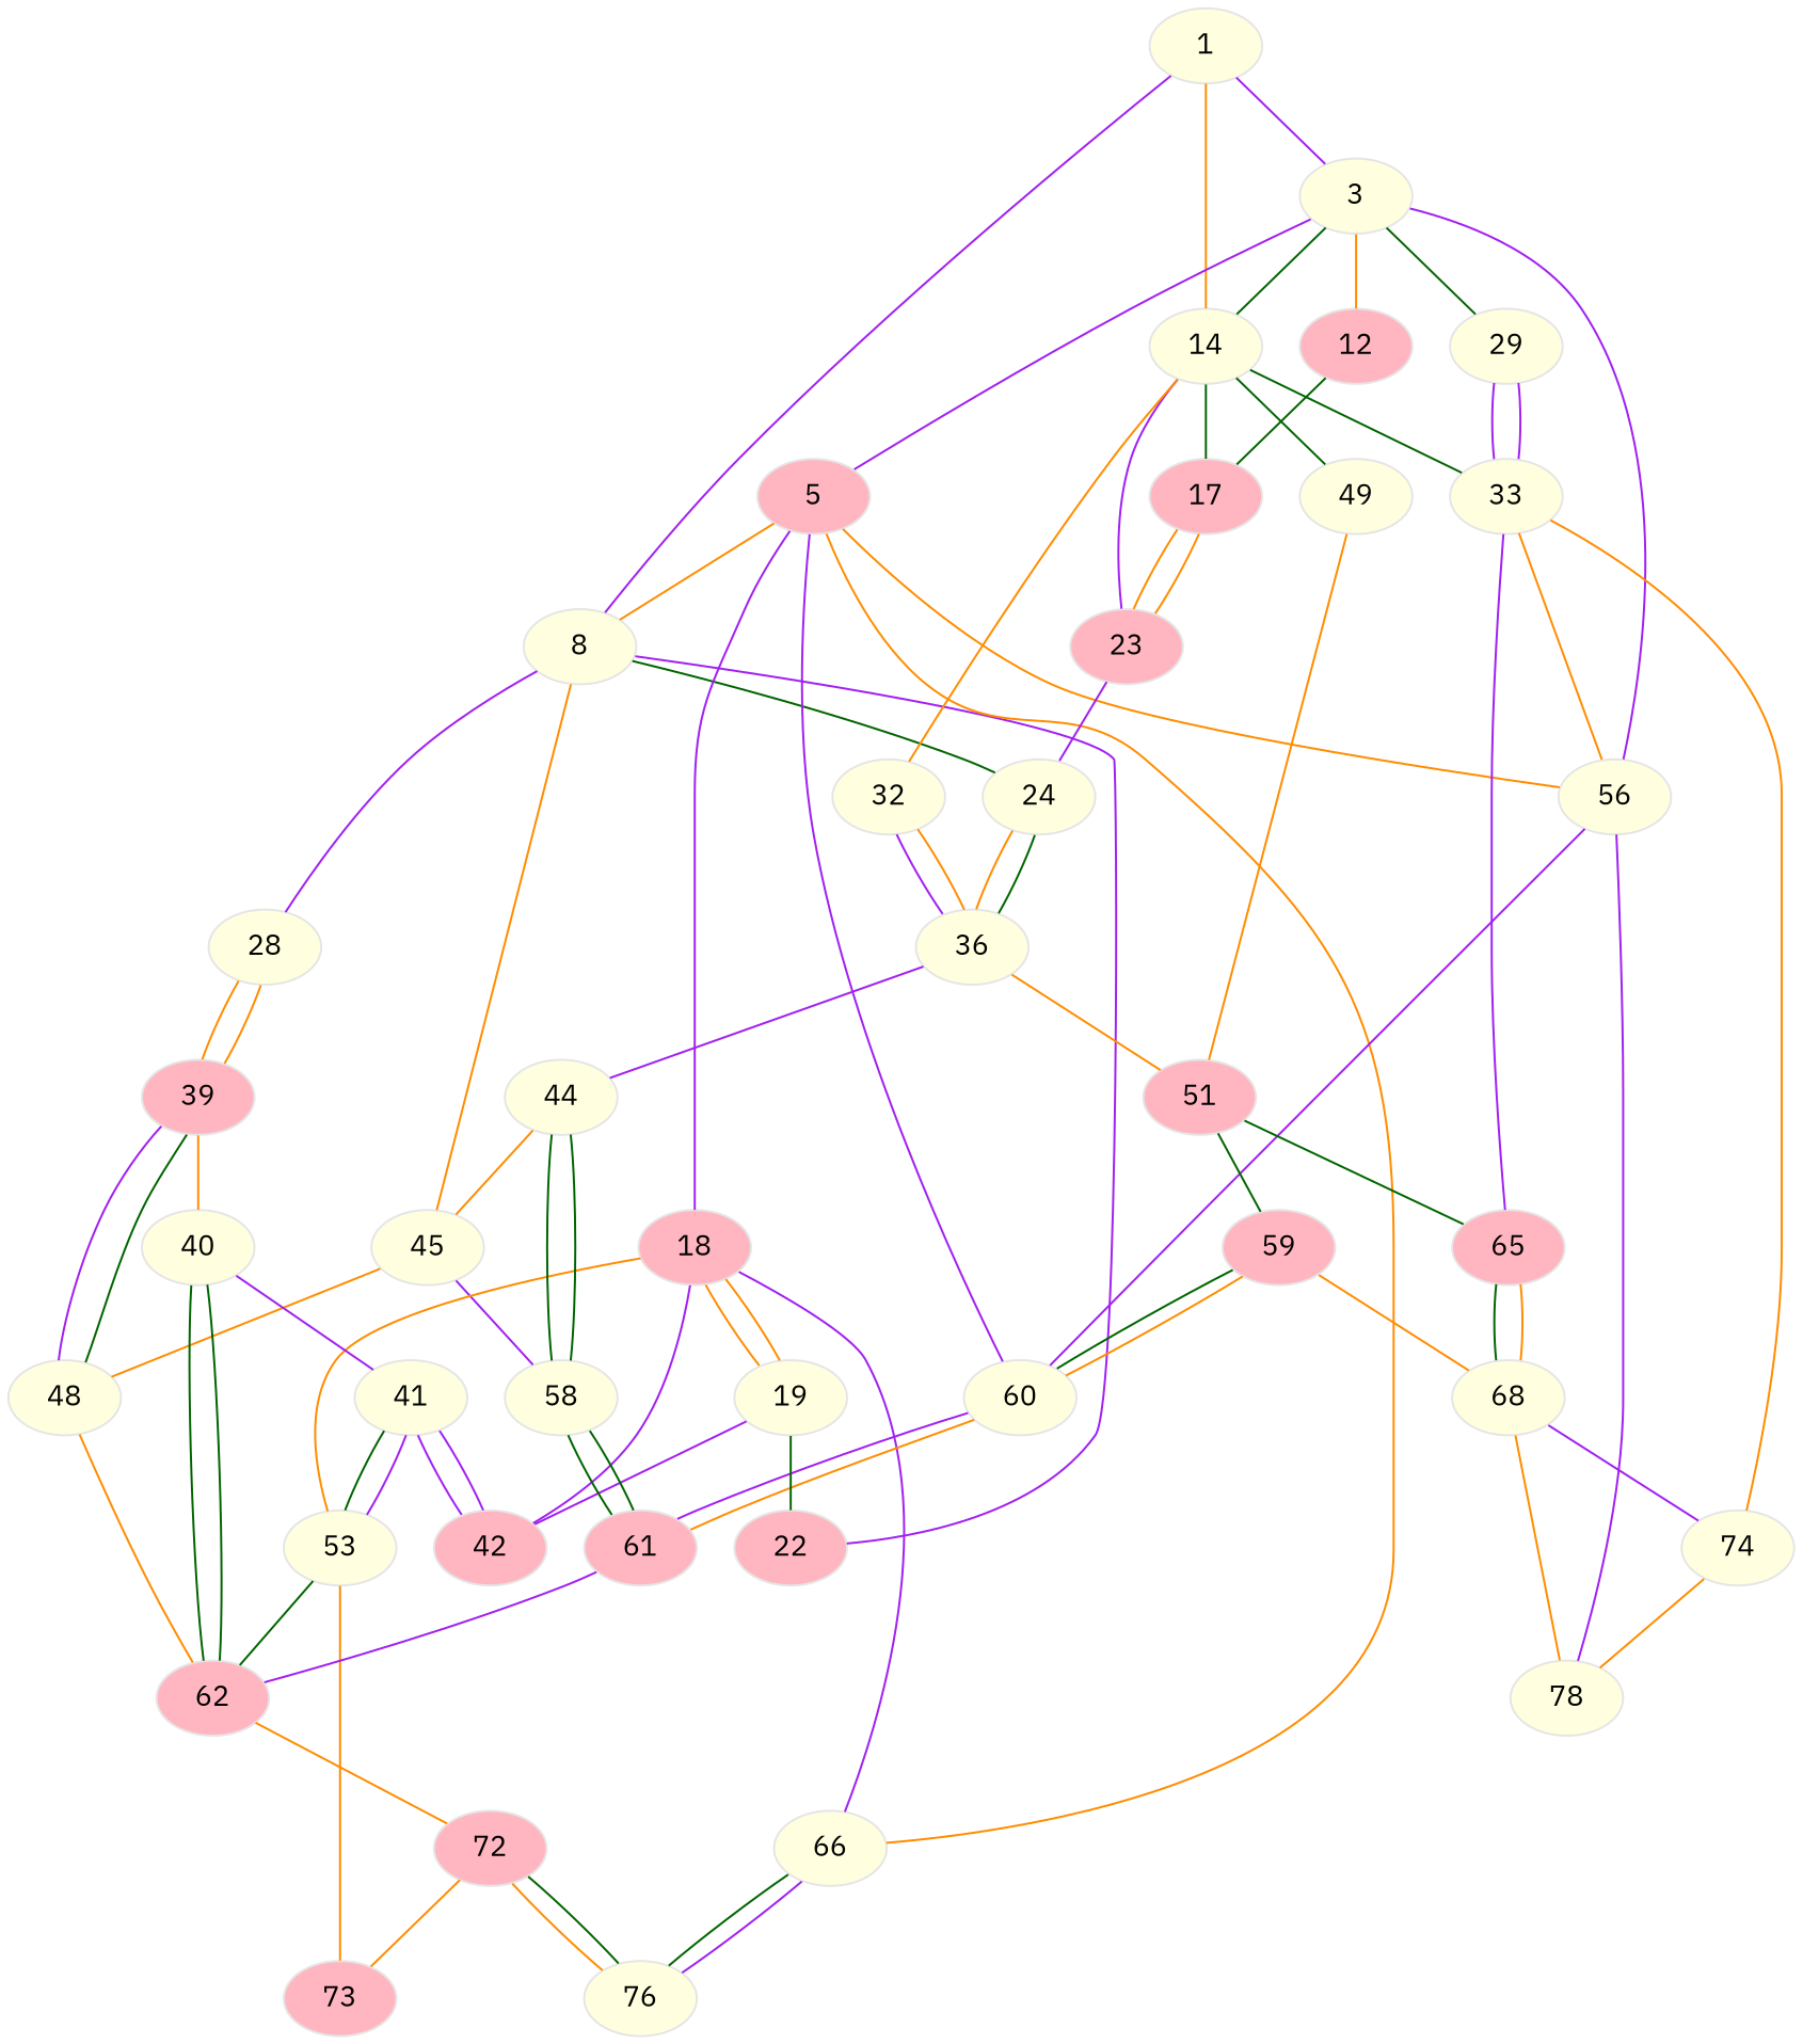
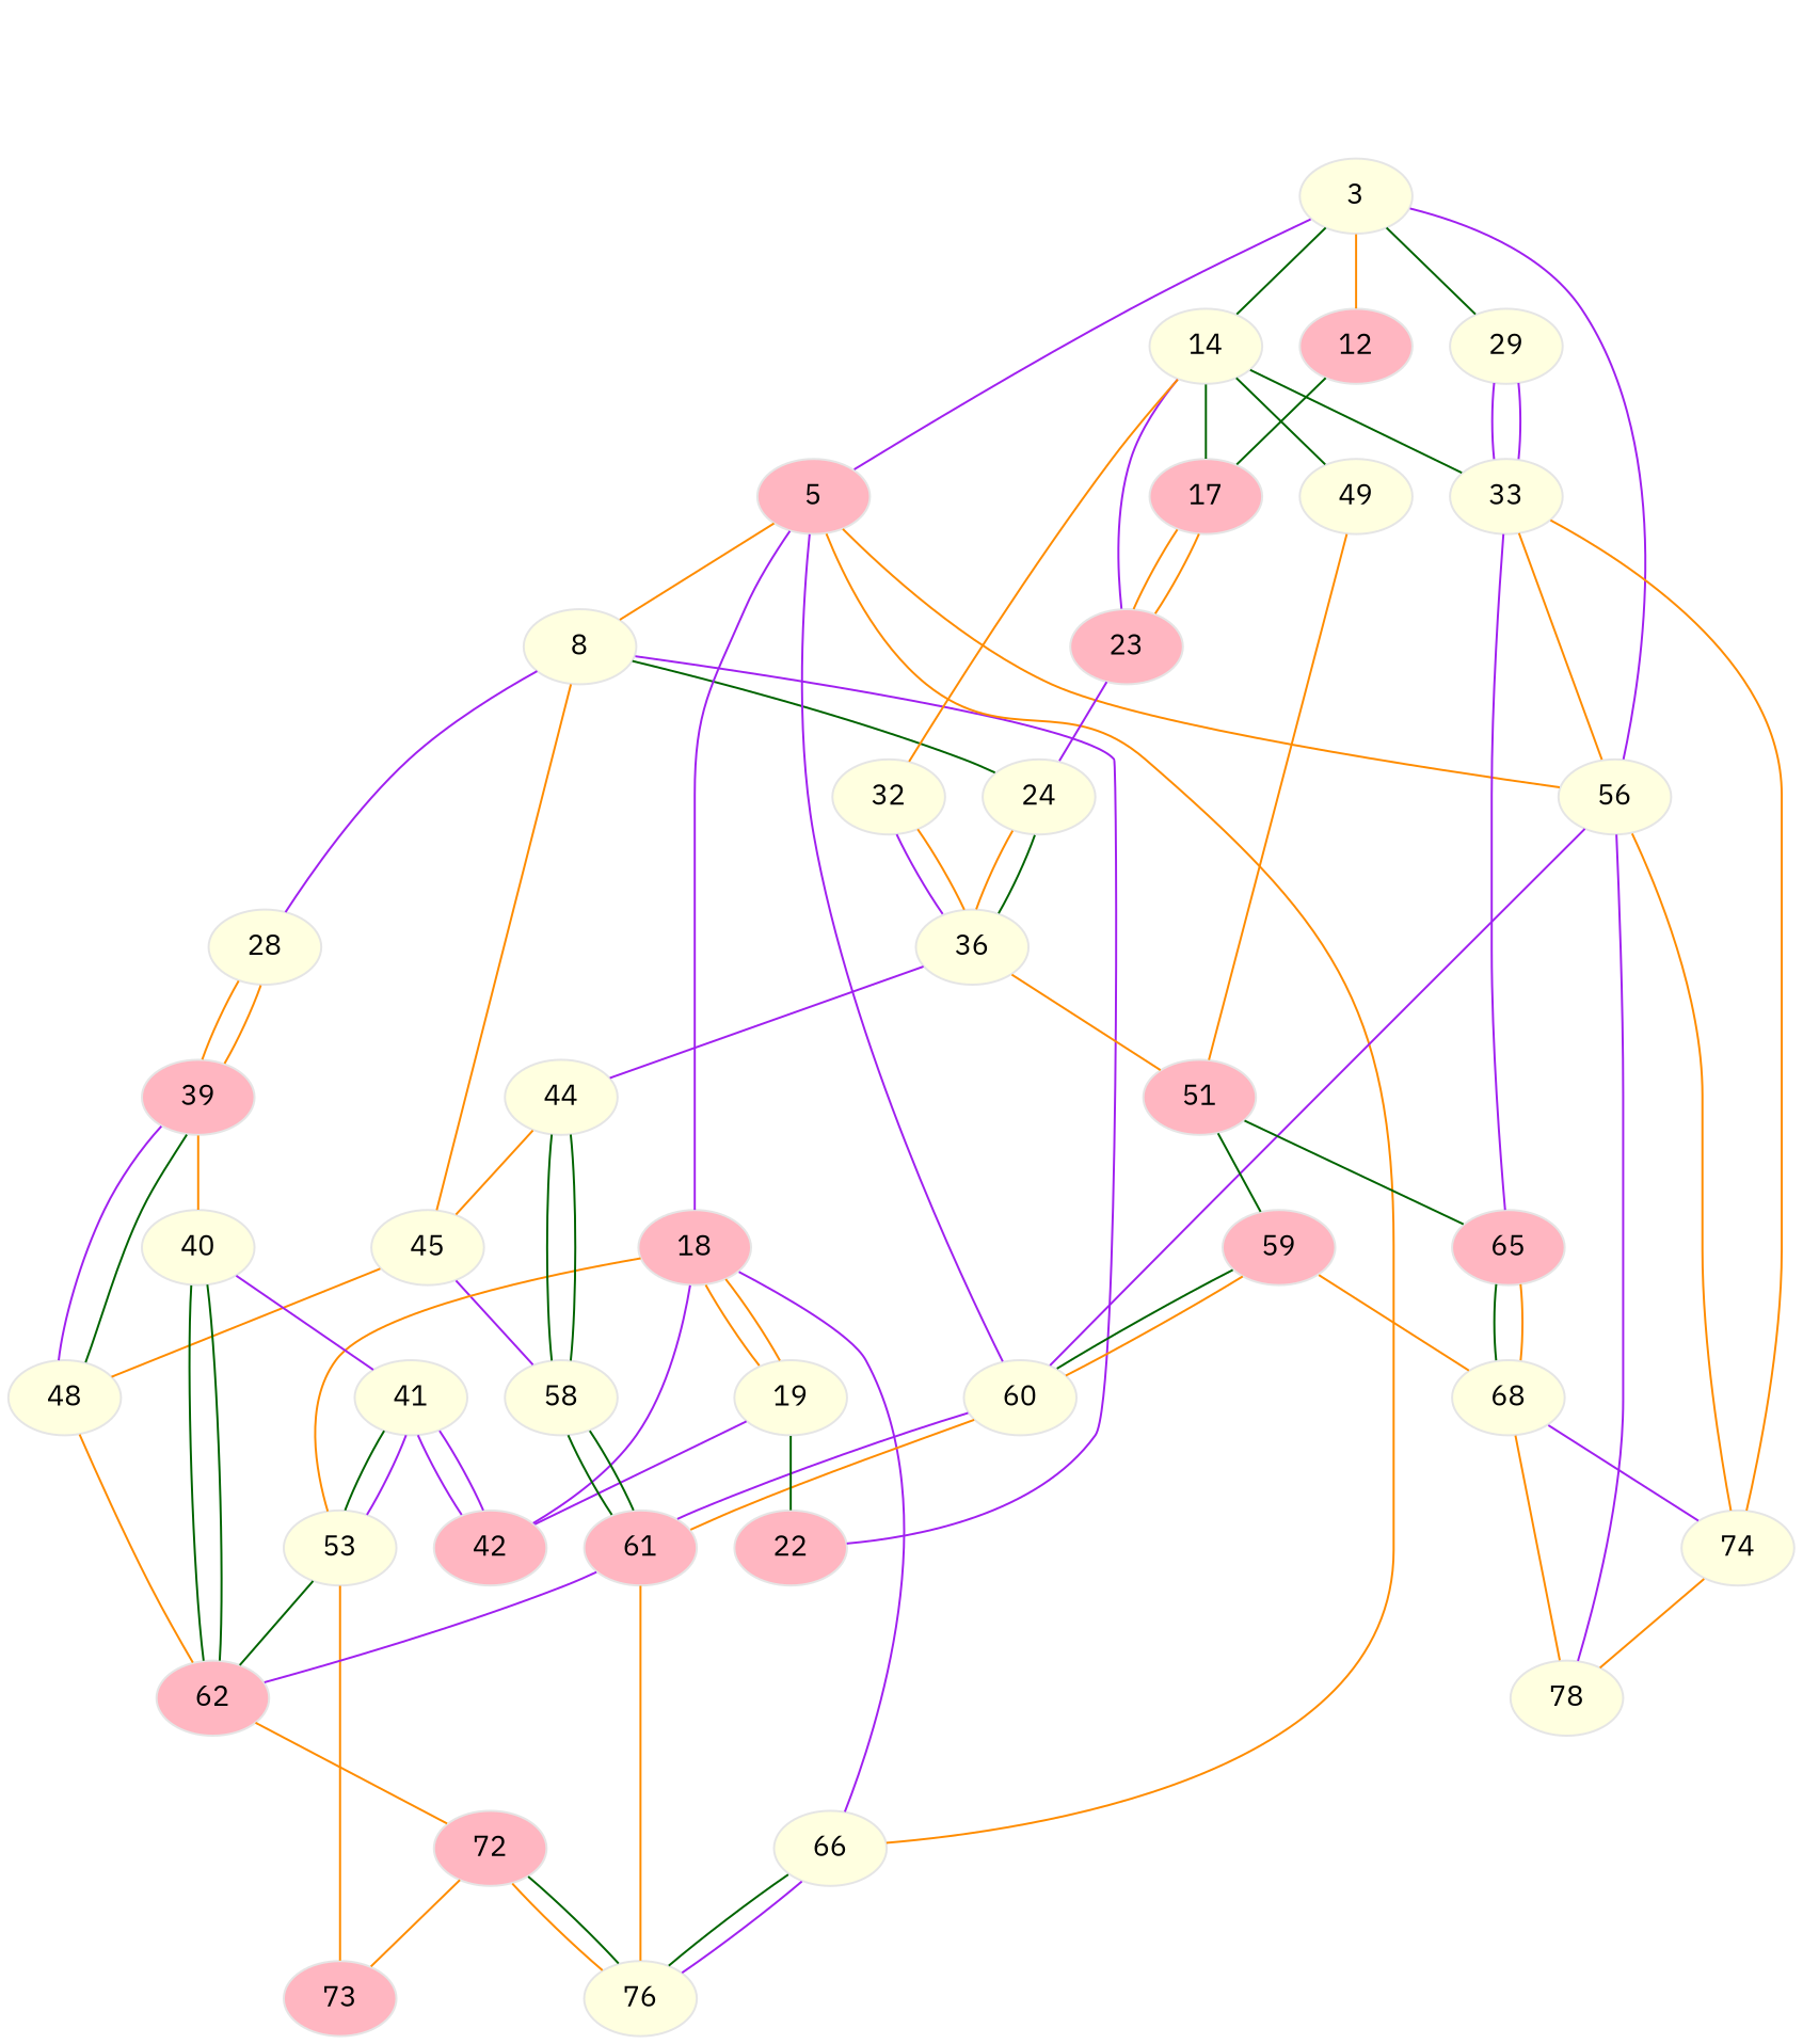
  graph {
    fontname="IBM Plex Sans"
    node [color=gray90 fillcolor=lightyellow fontname="IBM Plex Sans" style=filled]
    edge [color=darkorange fontname="IBM Plex Sans"]
-   1 [super="+2+7"]
    3 [super="+13+4"]
    8 [super="+9+25"]
    14 [super="+30+15"]
    12 [fillcolor=lightpink]
    5 [fillcolor=lightpink super="+67+6"]
    29
    56 [super="+82"]
    22 [fillcolor=lightpink]
    24
    28
    45 [super="+47"]
    17 [fillcolor=lightpink]
    23 [fillcolor=lightpink]
    32
    33 [super="+57+34"]
    49
    18 [fillcolor=lightpink super="+50"]
    60 [super="+81"]
    66
    74 [super="+80"]
    78 [super="+79"]
    19 [super="+37+20"]
    42 [fillcolor=lightpink super="+46"]
    53 [super="+54+63"]
    61 [fillcolor=lightpink super="+70"]
    76
    36 [super="+43"]
    39 [fillcolor=lightpink]
    48
    58
    65 [fillcolor=lightpink]
    51 [fillcolor=lightpink super="+52"]
    62 [fillcolor=lightpink super="+64"]
    73 [fillcolor=lightpink]
    44
    40
    68 [super="+69+75"]
    59 [fillcolor=lightpink]
    41
    72 [fillcolor=lightpink]
-   1 -- 3 [color=purple]
-   1 -- 8 [color=purple]
-   1 -- 14
    3 -- 14 [color=darkgreen]
    3 -- 12 [weight=2]
    3 -- 5 [color=purple]
    3 -- 29 [color=darkgreen weight=2]
    3 -- 56 [color=purple]
    8 -- 22 [color=purple]
    8 -- 24 [color=darkgreen]
    8 -- 28 [color=purple weight=2]
    8 -- 45
    14 -- 17 [color=darkgreen]
    14 -- 23 [color=purple]
    14 -- 32 [weight=2]
    14 -- 33 [color=darkgreen]
    14 -- 49 [color=darkgreen weight=2]
    12 -- 17 [color=darkgreen]
    5 -- 8
    5 -- 56
    5 -- 18 [color=purple]
    5 -- 60 [color=purple]
    5 -- 66
    29 -- 33 [color=purple]
    29 -- 33 [color=purple]
    56 -- 60 [color=purple]
+   56 -- 74
    56 -- 78 [color=purple]
    24 -- 36
    24 -- 36 [color=darkgreen]
    28 -- 39
    28 -- 39
    45 -- 48
    45 -- 58 [color=purple]
    17 -- 23
    17 -- 23
    23 -- 24 [color=purple]
    32 -- 36 [color=purple]
    32 -- 36
    33 -- 56
    33 -- 74
    33 -- 65 [color=purple]
    49 -- 51
    18 -- 66 [color=purple]
    18 -- 19
    18 -- 19
    18 -- 42 [color=purple]
    18 -- 53
    60 -- 61 [color=purple weight=2]
    60 -- 61
    66 -- 76 [color=darkgreen]
    66 -- 76 [color=purple]
    74 -- 78
    19 -- 22 [color=darkgreen weight=2]
    19 -- 42 [color=purple weight=2]
    53 -- 62 [color=darkgreen]
    53 -- 73 [weight=2]
+   61 -- 76
    61 -- 62 [color=purple]
    36 -- 51
    36 -- 44 [color=purple]
    39 -- 48 [color=purple]
    39 -- 48 [color=darkgreen]
    39 -- 40
    48 -- 62
    58 -- 61 [color=darkgreen]
    58 -- 61 [color=darkgreen]
    65 -- 68 [color=darkgreen]
    65 -- 68
    51 -- 65 [color=darkgreen]
    51 -- 59 [color=darkgreen]
    62 -- 72
    44 -- 45
    44 -- 58 [color=darkgreen]
    44 -- 58 [color=darkgreen]
    40 -- 62 [color=darkgreen]
    40 -- 62 [color=darkgreen]
    40 -- 41 [color=purple]
    68 -- 74 [color=purple]
    68 -- 78 [weight=2]
    59 -- 60 [color=darkgreen]
    59 -- 60
    59 -- 68
    41 -- 42 [color=purple]
    41 -- 42 [color=purple]
    41 -- 53 [color=darkgreen]
    41 -- 53 [color=purple]
    72 -- 76
    72 -- 76 [color=darkgreen]
    72 -- 73
  }
